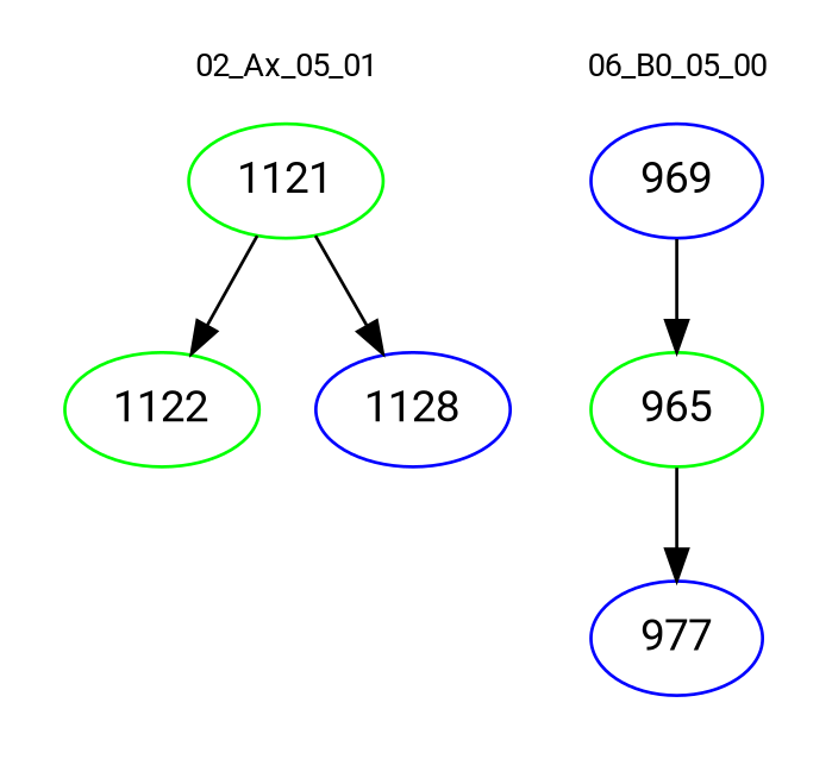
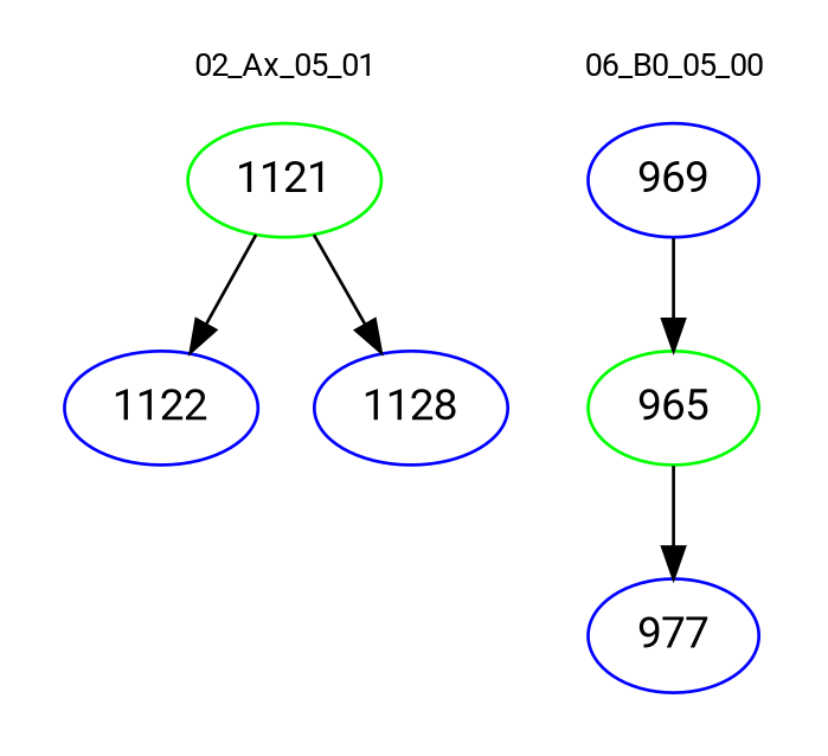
  digraph {
    fontname=Roboto
    node [color=blue fontname=Roboto]
    edge [color=black fontname=Roboto]
-   n1 [color=green label=1122]
+   n1 [label=1122]
    n2 [color=green label=1121]
    n3 [label=1128]
    n4 [label=969]
    n5 [color=green label=965]
    n6 [label=977]
    subgraph cluster_1 {
      color=white
      fontsize=10
      label="02_Ax_05_01"
      n1
      n2
      n3
    }
    subgraph cluster_2 {
      color=white
      fontsize=10
      label="06_B0_05_00"
      n4
      n5
      n6
    }
    n2 -> n1
    n2 -> n3
    n4 -> n5
    n5 -> n6
  }
